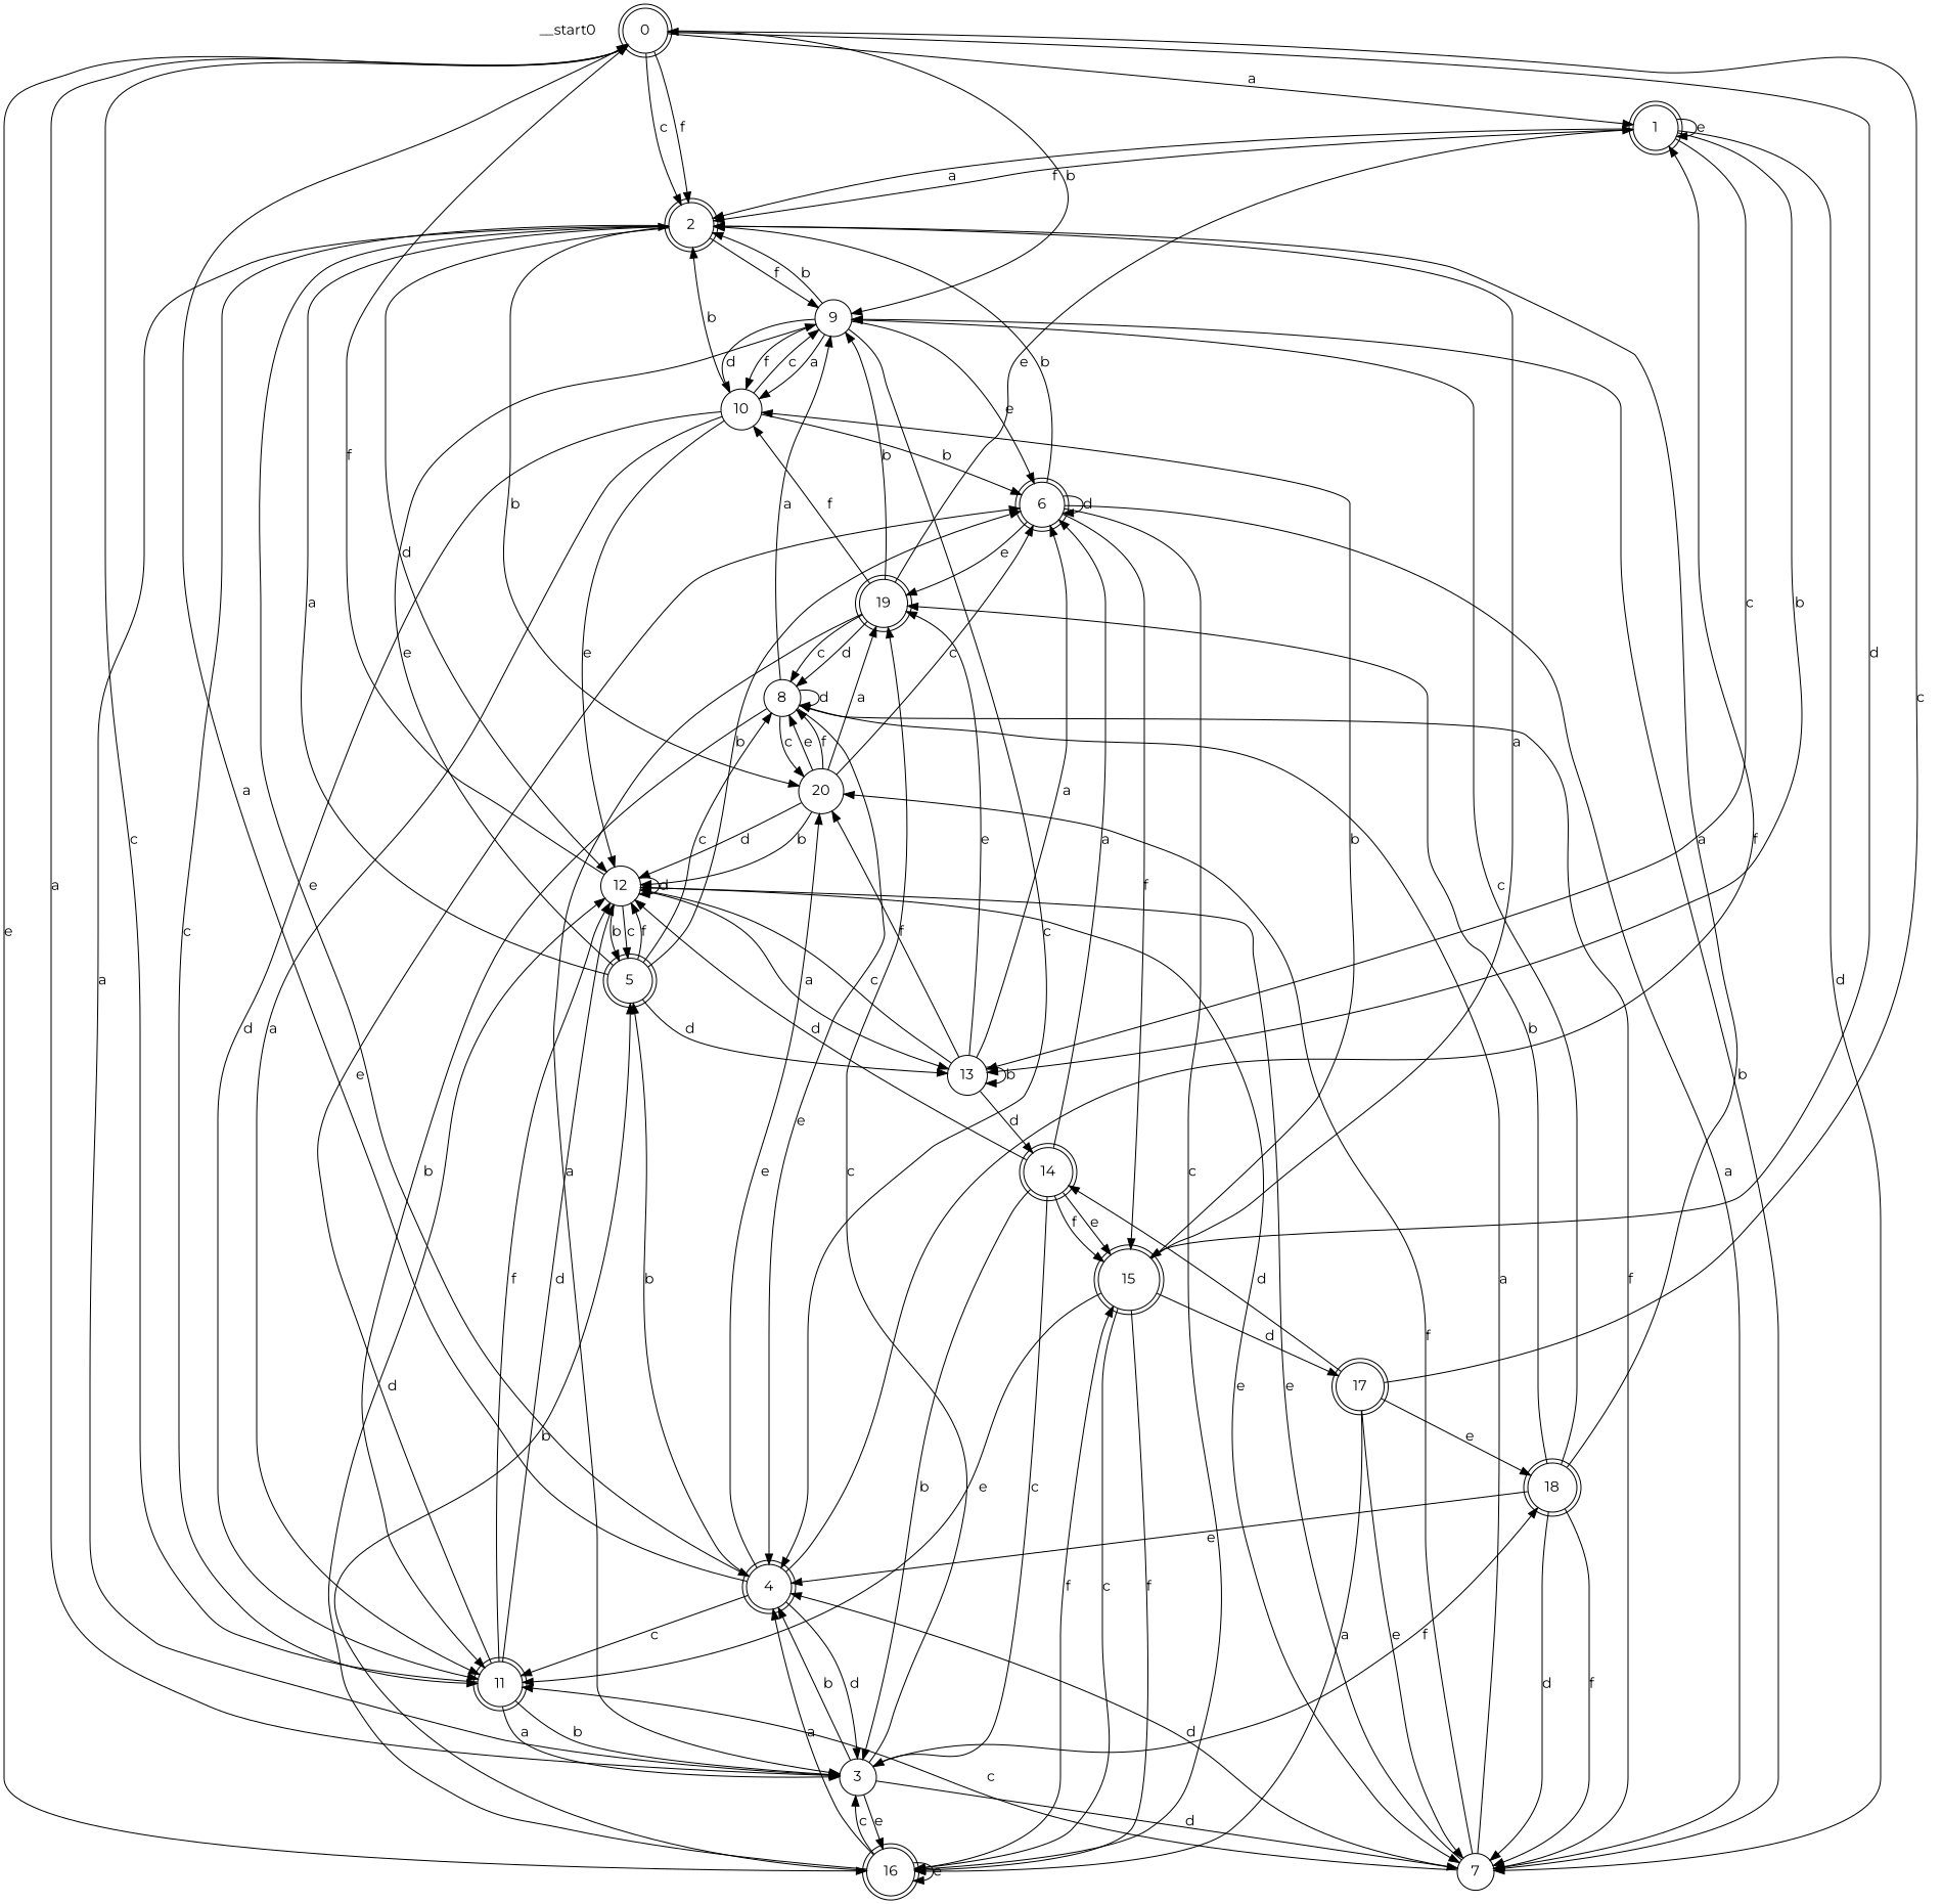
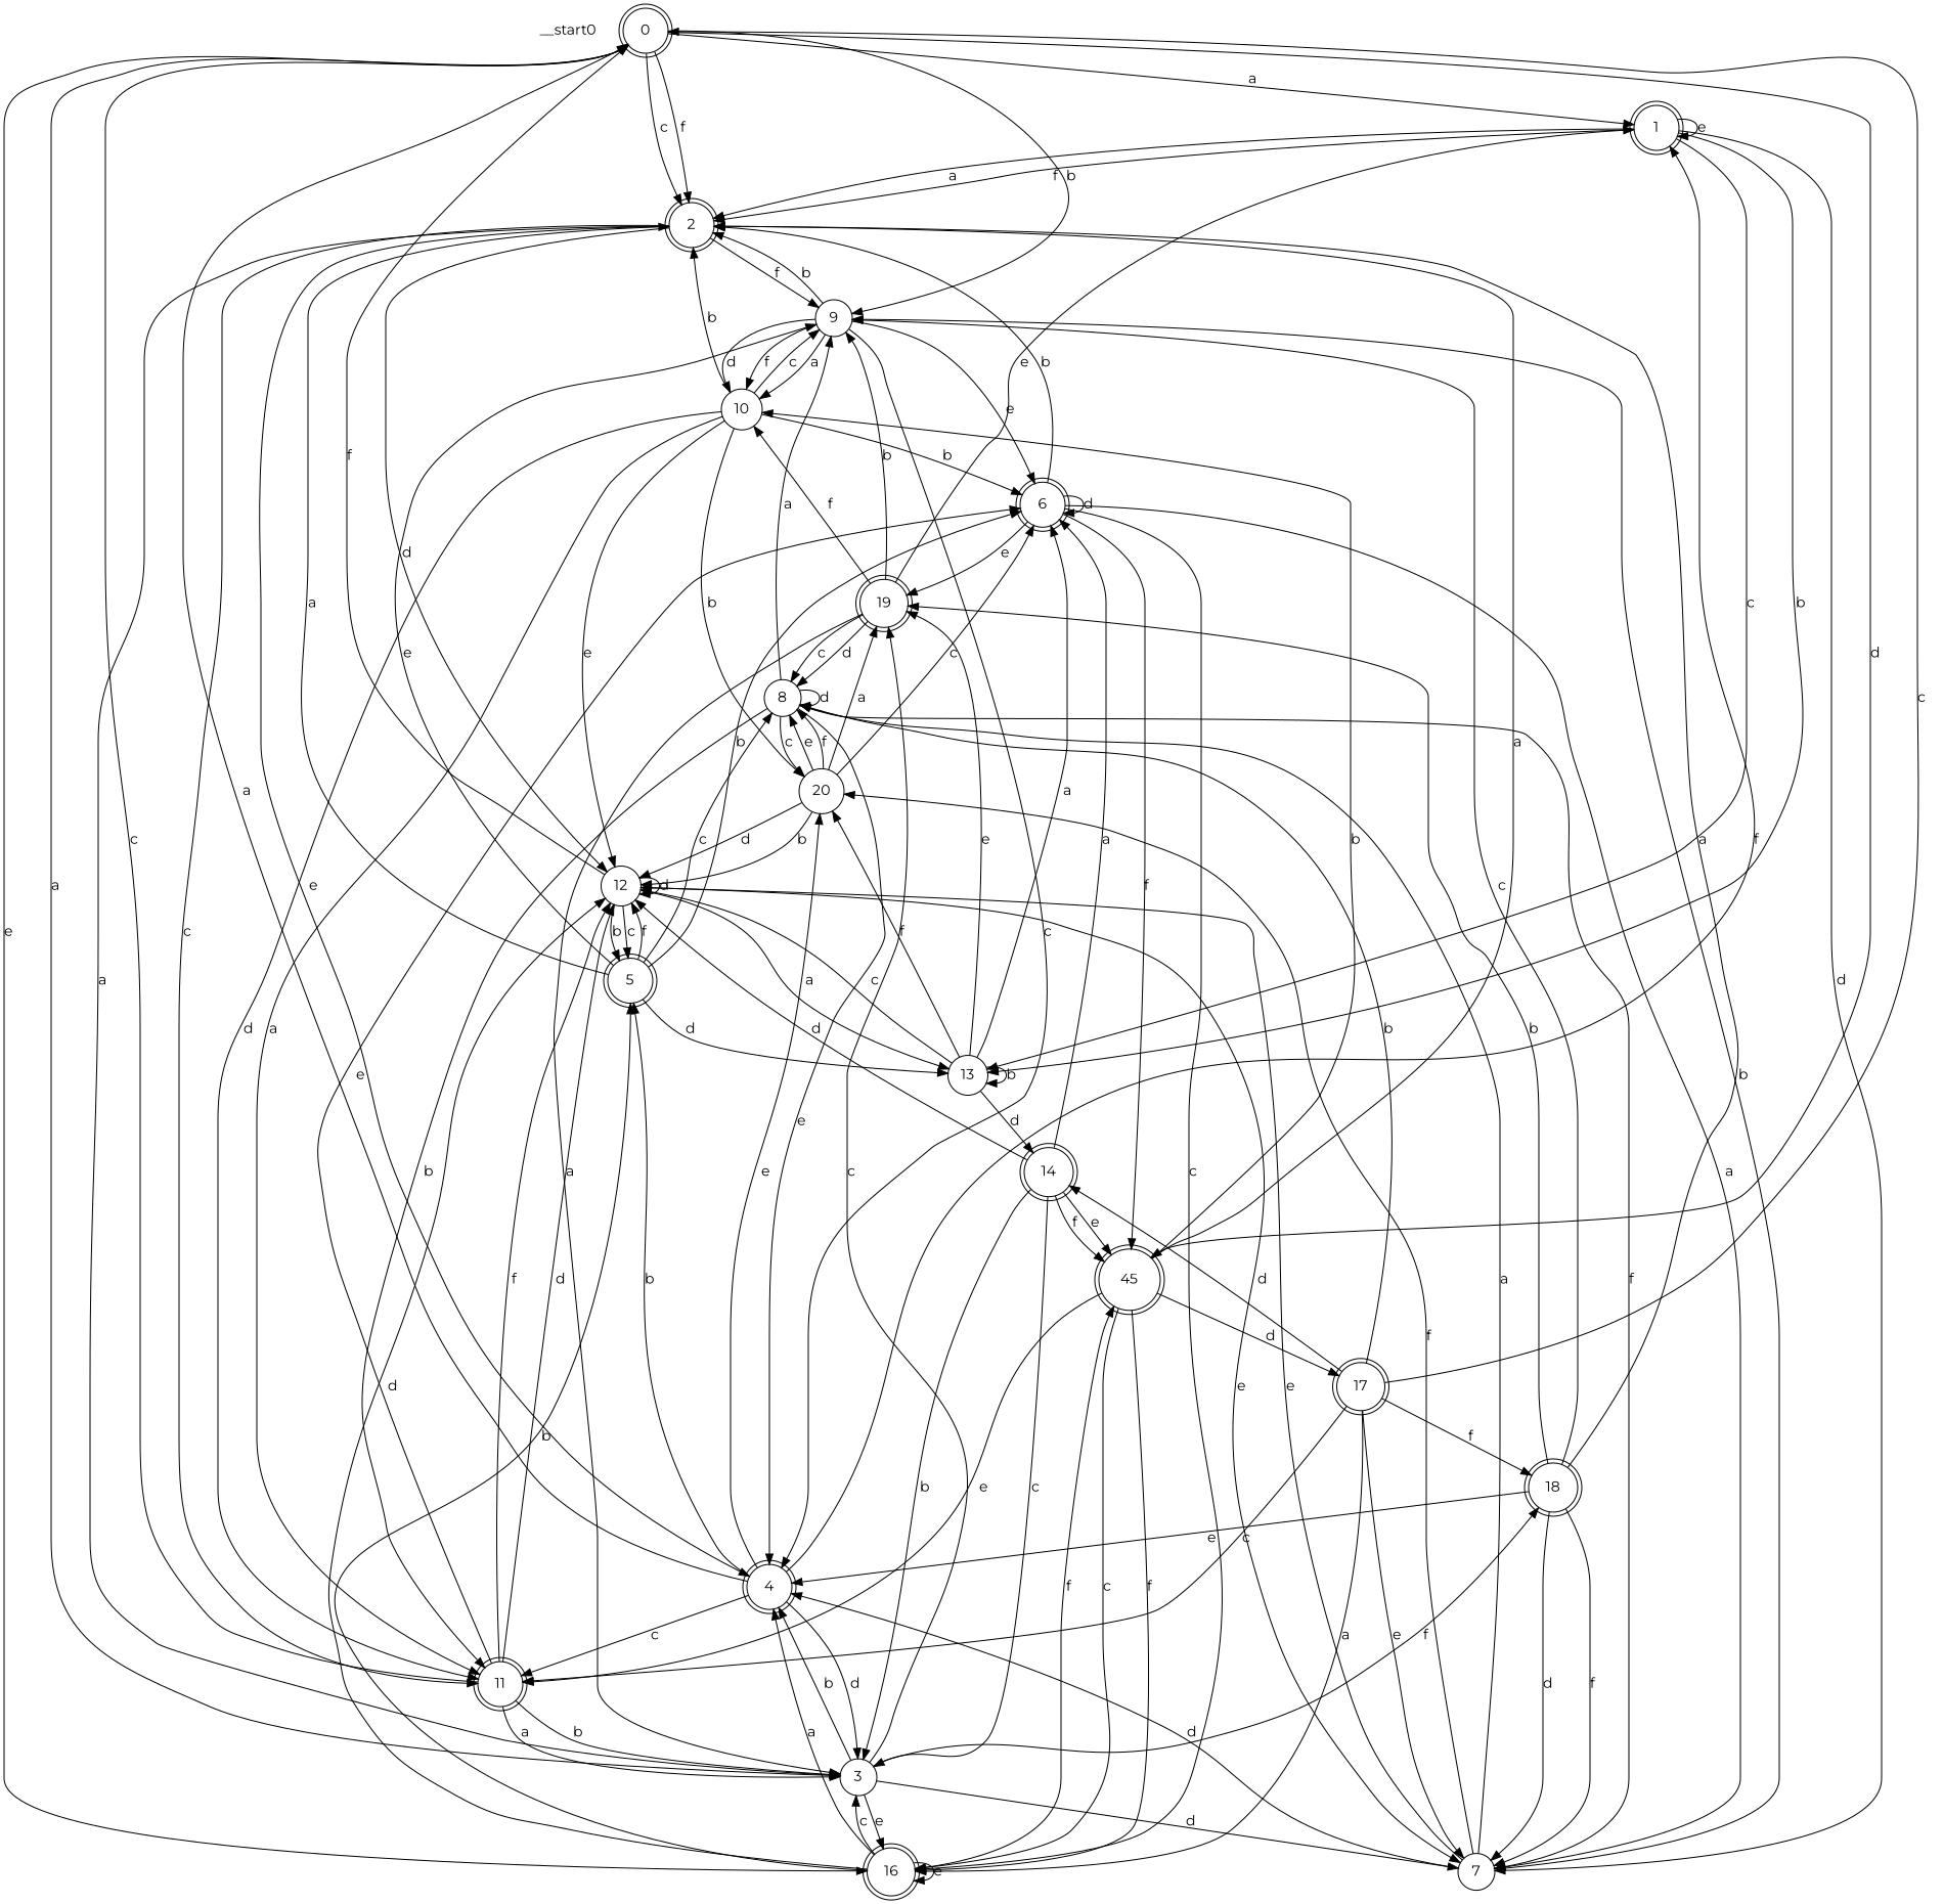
  digraph {
    fontname=Montserrat
    rankdir=TB
    node [fontname=Montserrat shape=doublecircle color=black fillcolor=white style="rounded,filled"]
    edge [fontname=Montserrat]
    __start0 [shape=none color="" fillcolor="" style=""]
    n2 [label=0]
    n3 [label=1]
    n4 [label=2]
    n5 [label=9 shape=circle style=filled]
-   n6 [label=15]
+   n6 [label=45]
    n7 [label=16]
    n8 [label=7 shape=circle style=filled]
    n9 [label=13 shape=circle style=filled]
    n10 [label=3 shape=circle style=filled]
    n11 [label=4]
    n12 [label=11]
    n13 [label=12 shape=circle style=filled]
    n14 [label=20 shape=circle style=filled]
    n15 [label=6]
    n16 [label=10 shape=circle style=filled]
    n17 [label=17]
    n18 [label=5]
    n19 [label=8 shape=circle style=filled]
    n20 [label=19]
    n21 [label=14]
    n22 [label=18]
    n2 -> n3 [label=a]
    n2 -> n4 [label=c]
    n2 -> n4 [label=f]
    n2 -> n5 [label=b]
    n2 -> n6 [label=d]
    n2 -> n7 [label=e]
    n3 -> n3 [label=e]
    n3 -> n4 [label=a]
    n3 -> n4 [label=f]
    n3 -> n8 [label=d]
    n3 -> n9 [label=b]
    n3 -> n9 [label=c]
    n4 -> n5 [label=f]
    n4 -> n10 [label=a]
    n4 -> n11 [label=e]
    n4 -> n12 [label=c]
    n4 -> n13 [label=d]
-   n4 -> n14 [label=b]
+   n16 -> n14 [label=b]
    n5 -> n4 [label=b]
    n5 -> n11 [label=c]
    n5 -> n15 [label=e]
    n5 -> n16 [label=a]
    n5 -> n16 [label=d]
    n5 -> n16 [label=f]
    n6 -> n4 [label=a]
    n6 -> n7 [label=c]
    n6 -> n7 [label=f]
    n6 -> n12 [label=e]
    n6 -> n16 [label=b]
    n6 -> n17 [label=d]
    n7 -> n6 [label=f]
    n7 -> n7 [label=e]
    n7 -> n10 [label=c]
    n7 -> n11 [label=a]
    n7 -> n13 [label=d]
    n7 -> n18 [label=b]
    n8 -> n5 [label=b]
    n8 -> n11 [label=d]
-   n8 -> n12 [label=c]
+   n17 -> n12 [label=c]
    n8 -> n13 [label=e]
    n8 -> n14 [label=f]
    n8 -> n19 [label=a]
    n9 -> n9 [label=b]
    n9 -> n13 [label=c]
    n9 -> n14 [label=f]
    n9 -> n15 [label=a]
    n9 -> n20 [label=e]
    n9 -> n21 [label=d]
    n10 -> n2 [label=a]
    n10 -> n7 [label=e]
    n10 -> n8 [label=d]
    n10 -> n11 [label=b]
    n10 -> n20 [label=c]
    n10 -> n22 [label=f]
    n11 -> n2 [label=a]
    n11 -> n3 [label=f]
    n11 -> n10 [label=d]
    n11 -> n12 [label=c]
    n11 -> n14 [label=e]
    n11 -> n18 [label=b]
    n12 -> n2 [label=c]
    n12 -> n10 [label=a]
    n12 -> n10 [label=b]
    n12 -> n13 [label=d]
    n12 -> n13 [label=f]
    n12 -> n15 [label=e]
    n13 -> n2 [label=f]
    n13 -> n8 [label=e]
    n13 -> n9 [label=a]
    n13 -> n13 [label=d]
    n13 -> n18 [label=b]
    n13 -> n18 [label=c]
    n14 -> n13 [label=b]
    n14 -> n13 [label=d]
    n14 -> n15 [label=c]
    n14 -> n19 [label=e]
    n14 -> n19 [label=f]
    n14 -> n20 [label=a]
    n15 -> n4 [label=b]
    n15 -> n6 [label=f]
    n15 -> n7 [label=c]
    n15 -> n8 [label=a]
    n15 -> n15 [label=d]
    n15 -> n20 [label=e]
    n16 -> n4 [label=b]
    n16 -> n5 [label=c]
    n16 -> n12 [label=a]
    n16 -> n12 [label=d]
    n16 -> n13 [label=e]
    n16 -> n15 [label=b]
    n17 -> n2 [label=c]
    n17 -> n7 [label=a]
    n17 -> n8 [label=e]
+   n17 -> n19 [label=b]
    n17 -> n21 [label=d]
-   n17 -> n22 [label=e]
+   n17 -> n22 [label=f]
    n18 -> n4 [label=a]
    n18 -> n5 [label=e]
    n18 -> n9 [label=d]
    n18 -> n13 [label=f]
    n18 -> n15 [label=b]
    n18 -> n19 [label=c]
    n19 -> n5 [label=a]
    n19 -> n8 [label=f]
    n19 -> n11 [label=e]
    n19 -> n12 [label=b]
    n19 -> n14 [label=c]
    n19 -> n19 [label=d]
    n20 -> n3 [label=e]
    n20 -> n5 [label=b]
    n20 -> n10 [label=a]
    n20 -> n16 [label=f]
    n20 -> n19 [label=c]
    n20 -> n19 [label=d]
    n21 -> n6 [label=e]
    n21 -> n6 [label=f]
    n21 -> n10 [label=b]
    n21 -> n10 [label=c]
    n21 -> n13 [label=d]
    n21 -> n15 [label=a]
    n22 -> n4 [label=a]
    n22 -> n5 [label=c]
    n22 -> n8 [label=d]
    n22 -> n8 [label=f]
    n22 -> n11 [label=e]
    n22 -> n20 [label=b]
  }
